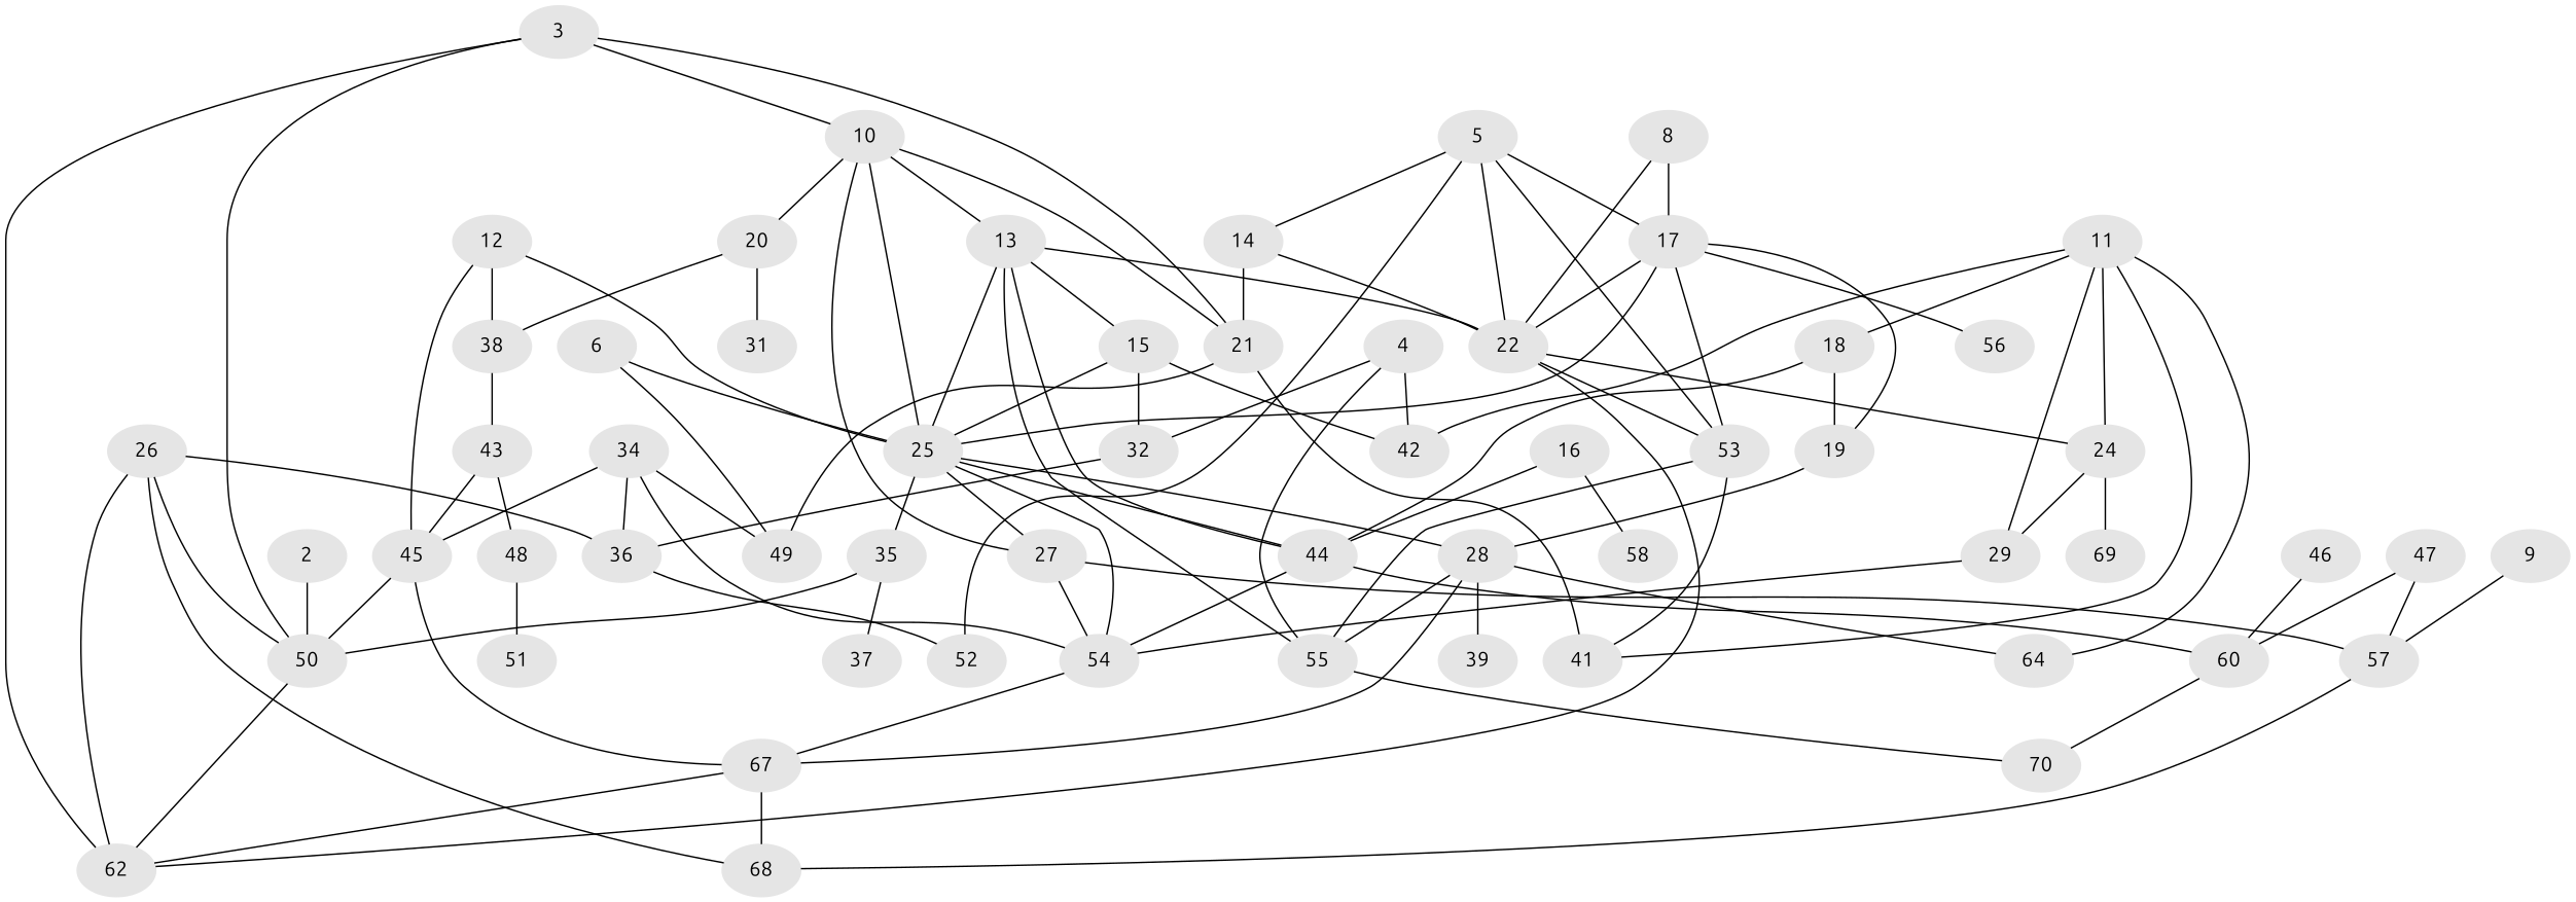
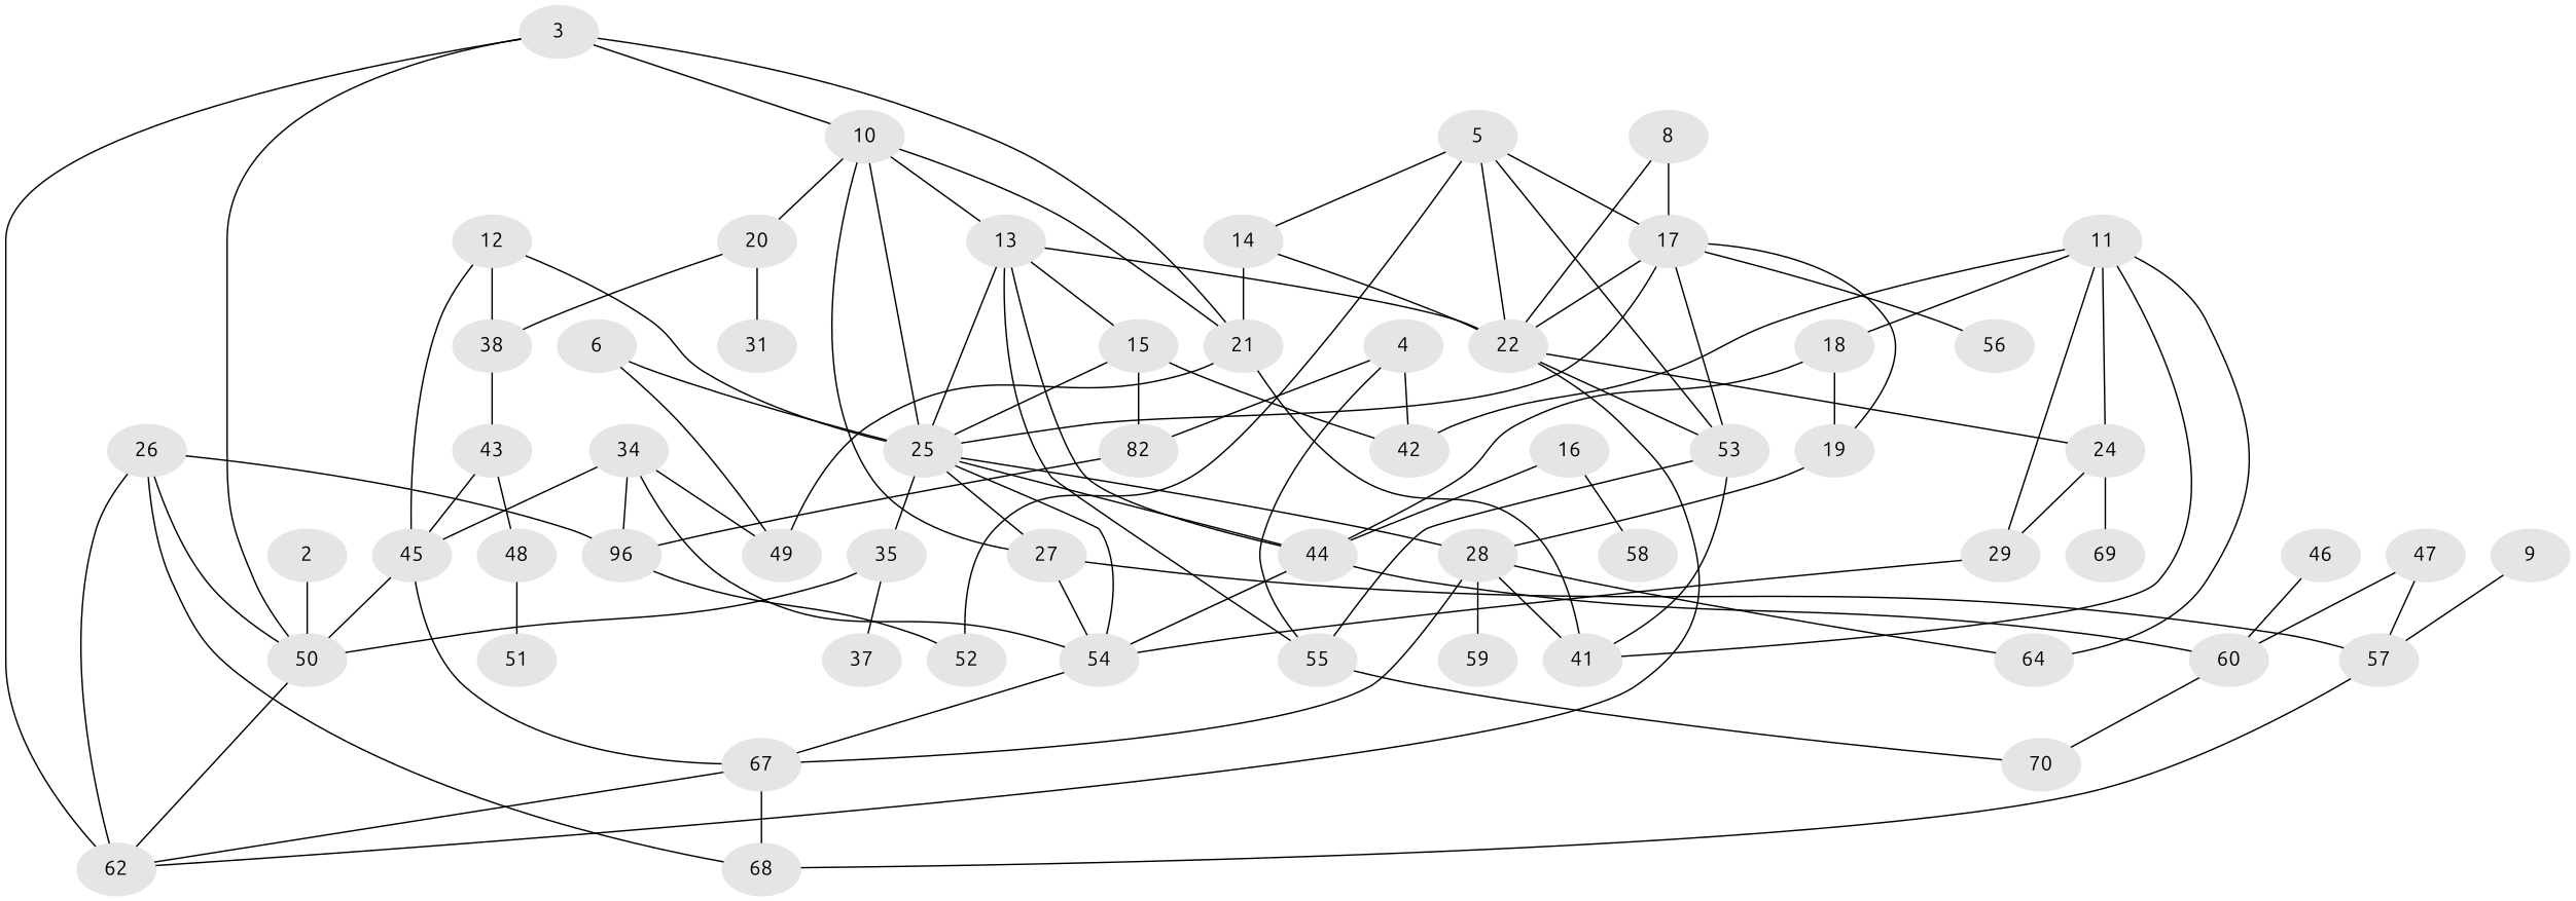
  graph {
    fontname=Ubuntu
    node [color=gray90 fontname=Ubuntu style=filled]
    edge [fontname=Ubuntu weight=1.0]
    2
    50
    62
    3
    10
    21
    25
    13
    20
    27
    49
    41
    4
-   32
+   32 [label=82]
    42
    55
-   36
+   36 [label=96]
    70
    5
    14
    17
    22
    n23 [label=53]
    52
    19
    56
    24
    6
    44
    28
    35
    54
    8
    9
    57
    68
    15
    38
    31
    43
    11
    18
    29
    64
    69
    12
    45
    67
    60
    16
    58
-   39
+   39 [label=59]
    37
    26
    34
    48
    51
    46
    47
    2 -- 50 [weight=2.0]
    50 -- 62
    3 -- 50
    3 -- 62
    3 -- 10
    3 -- 21
    10 -- 21
    10 -- 25
    10 -- 13
    10 -- 20
    10 -- 27
    21 -- 49
    21 -- 41 [weight=2.0]
    25 -- 27
    25 -- 44
    25 -- 28
    25 -- 35
    25 -- 54
    13 -- 25
    13 -- 55
    13 -- 22
    13 -- 44
    13 -- 15
    20 -- 38
    20 -- 31
    27 -- 54
    27 -- 57
    4 -- 32
    4 -- 42
    4 -- 55
    32 -- 36
    55 -- 70
    36 -- 52
    5 -- 14
    5 -- 17
    5 -- 22
    5 -- n23
    5 -- 52
    14 -- 21
    14 -- 22
    17 -- 25
    17 -- 22
    17 -- n23
    17 -- 19
    17 -- 56
    22 -- 62
    22 -- n23
    22 -- 24
    n23 -- 41
    n23 -- 55
    19 -- 28
    24 -- 29
    24 -- 69
    6 -- 25
    6 -- 49
    44 -- 54
    44 -- 60
-   28 -- 55
+   28 -- 41
    28 -- 64
    28 -- 67
    28 -- 39
    35 -- 50
    35 -- 37
    54 -- 67
    8 -- 17 [weight=3.0]
    8 -- 22
    9 -- 57
    57 -- 68
    15 -- 25
    15 -- 32
    15 -- 42
    38 -- 43
    43 -- 45
    43 -- 48
    11 -- 41
    11 -- 42
    11 -- 24
    11 -- 18
    11 -- 29
    11 -- 64
    18 -- 19
    18 -- 44
    29 -- 54
    12 -- 25
    12 -- 38
    12 -- 45
    45 -- 50
    45 -- 67
    67 -- 62
    67 -- 68
    60 -- 70
    16 -- 44
    16 -- 58
    26 -- 50
    26 -- 62
    26 -- 36 [weight=2.0]
    26 -- 68
    34 -- 49
    34 -- 36
    34 -- 54
    34 -- 45
    48 -- 51
    46 -- 60
    47 -- 57
    47 -- 60
  }
